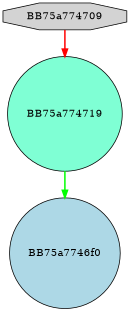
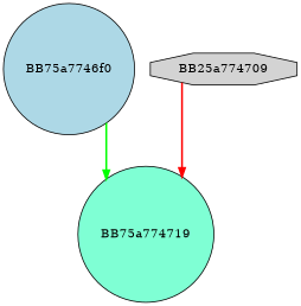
  digraph {
    splines=ortho
    node [shape=circle style=filled]
    edge [style=bold]
    BB75a7746f0 [fillcolor=lightblue]
    BB75a774719 [fillcolor=aquamarine]
-   BB75a774709 [fillcolor=lightgrey shape=octagon]
-   BB75a774719 -> BB75a7746f0 [color=green]
+   BB75a774709 [fillcolor=lightgrey shape=octagon label=BB25a774709]
+   BB75a7746f0 -> BB75a774719 [color=green]
    BB75a774709 -> BB75a774719 [color=red]
  }
